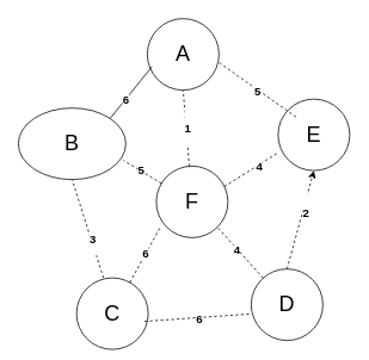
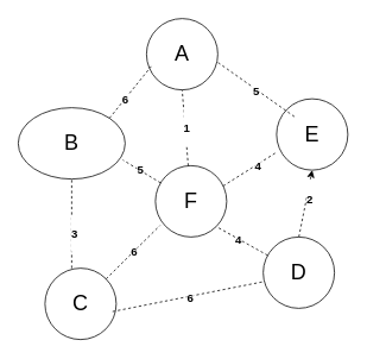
  <mxCell id="0" />
  <mxCell id="1" parent="0" />
  <mxCell id="2" value="&lt;font style=&quot;font-size: 24px;&quot;&gt;F&lt;/font&gt;" style="ellipse;whiteSpace=wrap;html=1;aspect=fixed;" vertex="1" parent="1"><mxGeometry x="174" y="185" width="80" height="80" as="geometry" /></mxCell>
  <mxCell id="3" value="&lt;font style=&quot;font-size: 24px;&quot;&gt;A&lt;/font&gt;" style="ellipse;whiteSpace=wrap;html=1;aspect=fixed;" vertex="1" parent="1"><mxGeometry x="164" y="20" width="80" height="80" as="geometry" /></mxCell>
  <mxCell id="4" value="&lt;font style=&quot;font-size: 24px;&quot;&gt;B&lt;/font&gt;" style="ellipse;whiteSpace=wrap;html=1;aspect=fixed;" vertex="1" parent="1"><mxGeometry x="20" y="120" width="120" height="80" as="geometry" /></mxCell>
- <mxCell id="5" value="&lt;font style=&quot;font-size: 24px;&quot;&gt;C&lt;/font&gt;" style="ellipse;whiteSpace=wrap;html=1;aspect=fixed;" vertex="1" parent="1"><mxGeometry x="85" y="310" width="80" height="80" as="geometry" /></mxCell>
- <mxCell id="6" value="&lt;font style=&quot;font-size: 24px;&quot;&gt;D&lt;/font&gt;" style="ellipse;whiteSpace=wrap;html=1;aspect=fixed;" vertex="1" parent="1"><mxGeometry x="280" y="300" width="80" height="80" as="geometry" /></mxCell>
+ <mxCell id="5" value="&lt;font style=&quot;font-size: 24px;&quot;&gt;C&lt;/font&gt;" style="ellipse;whiteSpace=wrap;html=1;aspect=fixed;" vertex="1" parent="1"><mxGeometry x="50" y="300" width="80" height="80" as="geometry" /></mxCell>
+ <mxCell id="6" value="&lt;font style=&quot;font-size: 24px;&quot;&gt;D&lt;/font&gt;" style="ellipse;whiteSpace=wrap;html=1;aspect=fixed;" vertex="1" parent="1"><mxGeometry x="295" y="265" width="80" height="80" as="geometry" /></mxCell>
  <mxCell id="7" value="&lt;font style=&quot;font-size: 24px;&quot;&gt;E&lt;/font&gt;" style="ellipse;whiteSpace=wrap;html=1;aspect=fixed;" vertex="1" parent="1"><mxGeometry x="310" y="110" width="80" height="80" as="geometry" /></mxCell>
  <mxCell id="8" value="" style="endArrow=none;dashed=1;html=1;rounded=0;exitX=0.95;exitY=0.285;exitDx=0;exitDy=0;exitPerimeter=0;" edge="1" parent="1" source="2"><mxGeometry width="50" height="50" relative="1" as="geometry"><mxPoint x="280" y="210" as="sourcePoint" /><mxPoint x="310" y="170" as="targetPoint" /></mxGeometry></mxCell>
  <mxCell id="9" value="&lt;h3&gt;4&lt;/h3&gt;" style="edgeLabel;html=1;align=center;verticalAlign=middle;resizable=0;points=[];" vertex="1" connectable="0" parent="8"><mxGeometry x="0.279" y="-1" relative="1" as="geometry"><mxPoint as="offset" /></mxGeometry></mxCell>
  <mxCell id="10" value="" style="endArrow=none;dashed=1;html=1;rounded=0;entryX=1;entryY=1;entryDx=0;entryDy=0;" edge="1" parent="1" source="6" target="2"><mxGeometry width="50" height="50" relative="1" as="geometry"><mxPoint x="180" y="420" as="sourcePoint" /><mxPoint x="230" y="370" as="targetPoint" /></mxGeometry></mxCell>
  <mxCell id="11" value="&lt;h3&gt;4&lt;/h3&gt;" style="edgeLabel;html=1;align=center;verticalAlign=middle;resizable=0;points=[];" vertex="1" connectable="0" parent="10"><mxGeometry x="0.155" y="1" relative="1" as="geometry"><mxPoint as="offset" /></mxGeometry></mxCell>
  <mxCell id="12" value="" style="endArrow=none;dashed=1;html=1;rounded=0;entryX=0.065;entryY=0.838;entryDx=0;entryDy=0;entryPerimeter=0;" edge="1" parent="1" source="5" target="2"><mxGeometry width="50" height="50" relative="1" as="geometry"><mxPoint x="180" y="460" as="sourcePoint" /><mxPoint x="230" y="410" as="targetPoint" /></mxGeometry></mxCell>
  <mxCell id="13" value="&lt;h3&gt;6&lt;/h3&gt;" style="edgeLabel;html=1;align=center;verticalAlign=middle;resizable=0;points=[];" vertex="1" connectable="0" parent="12"><mxGeometry x="0.025" y="1" relative="1" as="geometry"><mxPoint as="offset" /></mxGeometry></mxCell>
  <mxCell id="14" value="" style="endArrow=none;dashed=1;html=1;rounded=0;entryX=0.979;entryY=0.733;entryDx=0;entryDy=0;entryPerimeter=0;" edge="1" parent="1" source="2" target="4"><mxGeometry width="50" height="50" relative="1" as="geometry"><mxPoint x="610" y="350" as="sourcePoint" /><mxPoint x="660" y="300" as="targetPoint" /></mxGeometry></mxCell>
  <mxCell id="15" value="&lt;h3&gt;5&lt;/h3&gt;" style="edgeLabel;html=1;align=center;verticalAlign=middle;resizable=0;points=[];" vertex="1" connectable="0" parent="14"><mxGeometry x="0.127" y="-2" relative="1" as="geometry"><mxPoint as="offset" /></mxGeometry></mxCell>
  <mxCell id="16" value="" style="endArrow=none;dashed=1;html=1;rounded=0;entryX=0.5;entryY=1;entryDx=0;entryDy=0;" edge="1" parent="1" source="2" target="3"><mxGeometry width="50" height="50" relative="1" as="geometry"><mxPoint x="190" y="170" as="sourcePoint" /><mxPoint x="240" y="120" as="targetPoint" /></mxGeometry></mxCell>
  <mxCell id="17" value="&lt;br&gt;&lt;div&gt;&lt;br&gt;&lt;/div&gt;" style="edgeLabel;html=1;align=center;verticalAlign=middle;resizable=0;points=[];" vertex="1" connectable="0" parent="16"><mxGeometry x="0.062" y="-1" relative="1" as="geometry"><mxPoint as="offset" /></mxGeometry></mxCell>
  <mxCell id="18" value="&lt;h3&gt;1&lt;/h3&gt;" style="edgeLabel;html=1;align=center;verticalAlign=middle;resizable=0;points=[];" vertex="1" connectable="0" parent="16"><mxGeometry x="0.032" y="-1" relative="1" as="geometry"><mxPoint as="offset" /></mxGeometry></mxCell>
  <mxCell id="19" value="" style="endArrow=none;dashed=1;html=1;rounded=0;entryX=0.5;entryY=1;entryDx=0;entryDy=0;exitX=0.375;exitY=0;exitDx=0;exitDy=0;exitPerimeter=0;" edge="1" parent="1" source="5" target="4"><mxGeometry width="50" height="50" relative="1" as="geometry"><mxPoint x="40" y="270" as="sourcePoint" /><mxPoint x="90" y="220" as="targetPoint" /></mxGeometry></mxCell>
  <mxCell id="20" value="&lt;h3&gt;3&lt;/h3&gt;" style="edgeLabel;html=1;align=center;verticalAlign=middle;resizable=0;points=[];" vertex="1" connectable="0" parent="19"><mxGeometry x="-0.2" y="-2" relative="1" as="geometry"><mxPoint as="offset" /></mxGeometry></mxCell>
  <mxCell id="21" value="" style="endArrow=none;dashed=1;html=1;rounded=0;entryX=-0.01;entryY=0.629;entryDx=0;entryDy=0;entryPerimeter=0;exitX=0.948;exitY=0.608;exitDx=0;exitDy=0;exitPerimeter=0;" edge="1" parent="1" source="5" target="6"><mxGeometry width="50" height="50" relative="1" as="geometry"><mxPoint x="180" y="380" as="sourcePoint" /><mxPoint x="230" y="330" as="targetPoint" /></mxGeometry></mxCell>
  <mxCell id="22" value="&lt;h3&gt;6&lt;/h3&gt;" style="edgeLabel;html=1;align=center;verticalAlign=middle;resizable=0;points=[];" vertex="1" connectable="0" parent="21"><mxGeometry x="0.022" y="-1" relative="1" as="geometry"><mxPoint as="offset" /></mxGeometry></mxCell>
  <mxCell id="23" value="" style="endArrow=classic;dashed=1;html=1;rounded=0;entryX=0.5;entryY=1;entryDx=0;entryDy=0;exitX=0.5;exitY=0;exitDx=0;exitDy=0;" edge="1" parent="1" source="6" target="7"><mxGeometry width="50" height="50" relative="1" as="geometry"><mxPoint x="320" y="280" as="sourcePoint" /><mxPoint x="370" y="230" as="targetPoint" /></mxGeometry></mxCell>
  <mxCell id="24" value="&lt;h3&gt;2&lt;/h3&gt;" style="edgeLabel;html=1;align=center;verticalAlign=middle;resizable=0;points=[];" vertex="1" connectable="0" parent="23"><mxGeometry x="0.181" y="-3" relative="1" as="geometry"><mxPoint as="offset" /></mxGeometry></mxCell>
- <mxCell id="25" value="" style="endArrow=none;dashed=0;html=1;rounded=0;exitX=1;exitY=0;exitDx=0;exitDy=0;entryX=0.065;entryY=0.671;entryDx=0;entryDy=0;entryPerimeter=0;" edge="1" parent="1" source="4" target="3"><mxGeometry width="50" height="50" relative="1" as="geometry"><mxPoint x="100" y="130" as="sourcePoint" /><mxPoint x="150" y="80" as="targetPoint" /></mxGeometry></mxCell>
+ <mxCell id="25" value="" style="endArrow=none;dashed=1;html=1;rounded=0;exitX=1;exitY=0;exitDx=0;exitDy=0;entryX=0.065;entryY=0.671;entryDx=0;entryDy=0;entryPerimeter=0;" edge="1" parent="1" source="4" target="3"><mxGeometry width="50" height="50" relative="1" as="geometry"><mxPoint x="100" y="130" as="sourcePoint" /><mxPoint x="150" y="80" as="targetPoint" /></mxGeometry></mxCell>
  <mxCell id="26" value="&lt;h3&gt;6&lt;/h3&gt;" style="edgeLabel;html=1;align=center;verticalAlign=middle;resizable=0;points=[];" vertex="1" connectable="0" parent="25"><mxGeometry x="-0.237" relative="1" as="geometry"><mxPoint as="offset" /></mxGeometry></mxCell>
  <mxCell id="27" value="" style="endArrow=none;dashed=1;html=1;rounded=0;entryX=0.992;entryY=0.608;entryDx=0;entryDy=0;entryPerimeter=0;exitX=0.25;exitY=0.25;exitDx=0;exitDy=0;exitPerimeter=0;" edge="1" parent="1" source="7" target="3"><mxGeometry width="50" height="50" relative="1" as="geometry"><mxPoint x="300" y="100" as="sourcePoint" /><mxPoint x="350" y="50" as="targetPoint" /></mxGeometry></mxCell>
  <mxCell id="28" value="&lt;h3&gt;5&lt;/h3&gt;" style="edgeLabel;html=1;align=center;verticalAlign=middle;resizable=0;points=[];" vertex="1" connectable="0" parent="27"><mxGeometry x="0.002" y="1" relative="1" as="geometry"><mxPoint as="offset" /></mxGeometry></mxCell>
